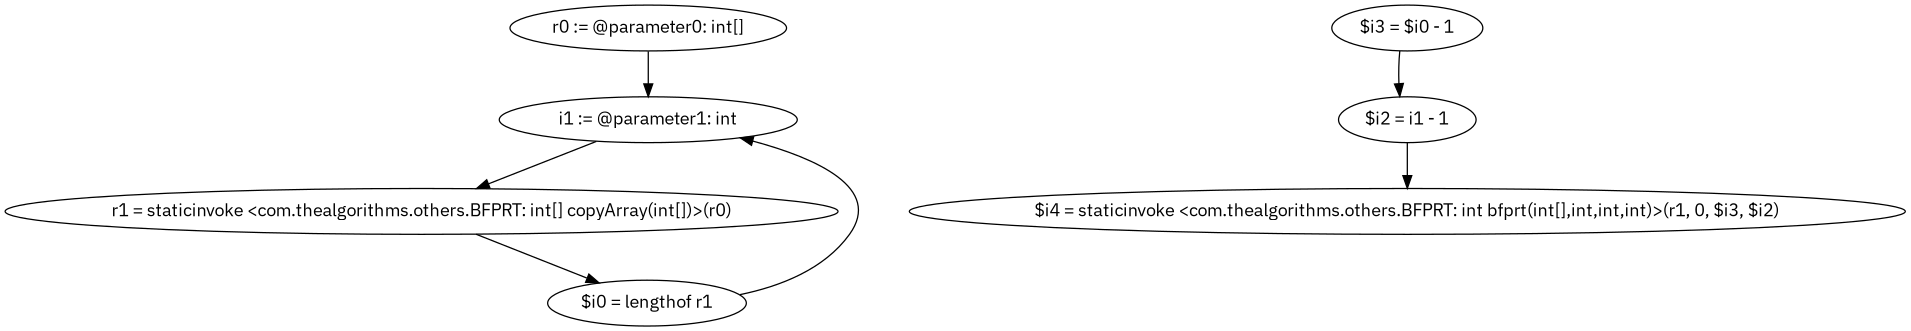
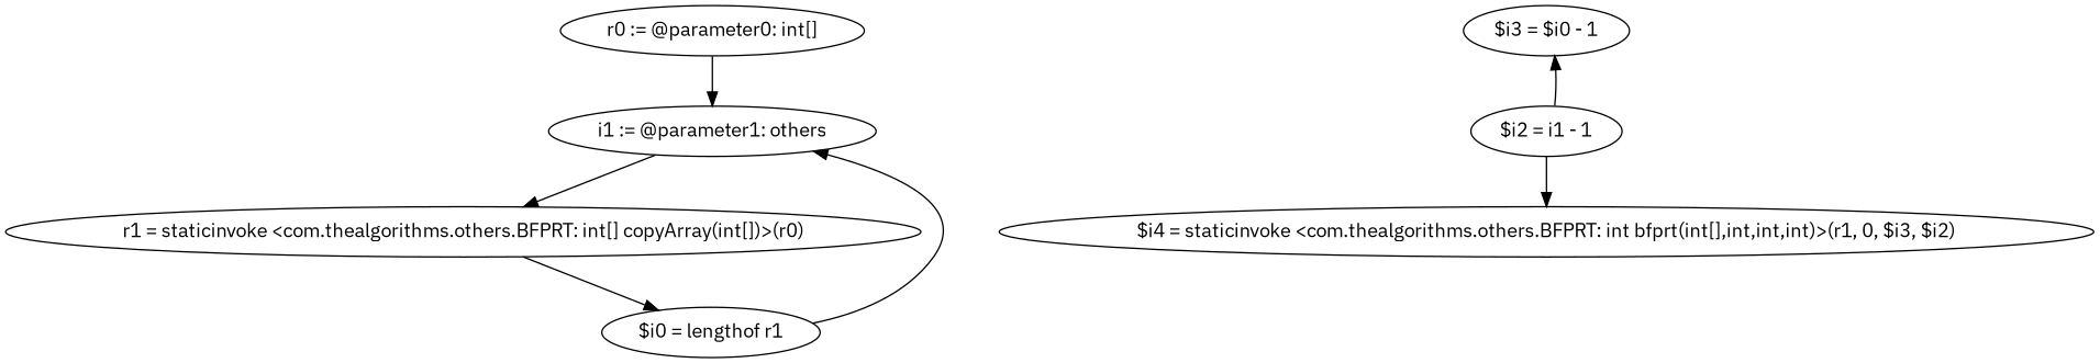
  digraph {
    fontname="IBM Plex Sans"
    node [fontname="IBM Plex Sans"]
    edge [fontname="IBM Plex Sans"]
    "r0 := @parameter0: int[]"
-   "i1 := @parameter1: int"
+   "i1 := @parameter1: int" [label="i1 := @parameter1: others"]
    "r1 = staticinvoke <com.thealgorithms.others.BFPRT: int[] copyArray(int[])>(r0)"
    "$i0 = lengthof r1"
    "$i3 = $i0 - 1"
    "$i2 = i1 - 1"
    "$i4 = staticinvoke <com.thealgorithms.others.BFPRT: int bfprt(int[],int,int,int)>(r1, 0, $i3, $i2)"
    "r0 := @parameter0: int[]" -> "i1 := @parameter1: int"
    "i1 := @parameter1: int" -> "r1 = staticinvoke <com.thealgorithms.others.BFPRT: int[] copyArray(int[])>(r0)"
    "r1 = staticinvoke <com.thealgorithms.others.BFPRT: int[] copyArray(int[])>(r0)" -> "$i0 = lengthof r1"
    "$i0 = lengthof r1" -> "i1 := @parameter1: int"
-   "$i3 = $i0 - 1" -> "$i2 = i1 - 1"
+   "$i2 = i1 - 1" -> "$i3 = $i0 - 1"
    "$i2 = i1 - 1" -> "$i4 = staticinvoke <com.thealgorithms.others.BFPRT: int bfprt(int[],int,int,int)>(r1, 0, $i3, $i2)"
  }
